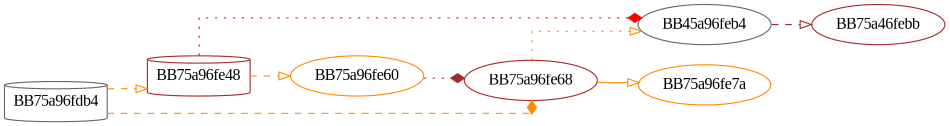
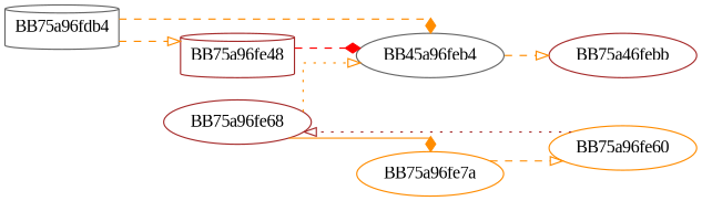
  digraph {
    fontname="Liberation Serif"
    rankdir=LR
    splines=ortho
    node [color=brown fontname="Liberation Serif" shape=ellipse]
    edge [arrowhead=onormal color=darkorange fontname="Liberation Serif" style=dashed]
    BB75a96fdb4 [color=gray40 shape=cylinder]
    n2 [color=gray40 label=BB45a96feb4]
    BB75a96fe48 [shape=cylinder]
    n4 [label=BB75a46febb]
    BB75a96fe60 [color=darkorange]
    BB75a96fe68
    BB75a96fe7a [color=darkorange]
-   BB75a96fdb4 -> BB75a96fe68 [arrowhead=diamond]
+   BB75a96fdb4 -> n2 [arrowhead=diamond]
    BB75a96fdb4 -> BB75a96fe48
-   n2 -> n4 [color=brown]
-   BB75a96fe48 -> n2 [arrowhead=diamond color=red style=dotted]
-   BB75a96fe48 -> BB75a96fe60
-   BB75a96fe60 -> BB75a96fe68 [arrowhead=diamond color=brown style=dotted]
+   n2 -> n4
+   BB75a96fe48 -> n2 [arrowhead=diamond color=red]
+   BB75a96fe7a -> BB75a96fe60
+   BB75a96fe60 -> BB75a96fe68 [color=brown style=dotted]
    BB75a96fe68 -> n2 [style=dotted]
-   BB75a96fe68 -> BB75a96fe7a [style=solid]
+   BB75a96fe68 -> BB75a96fe7a [arrowhead=diamond style=solid]
  }
